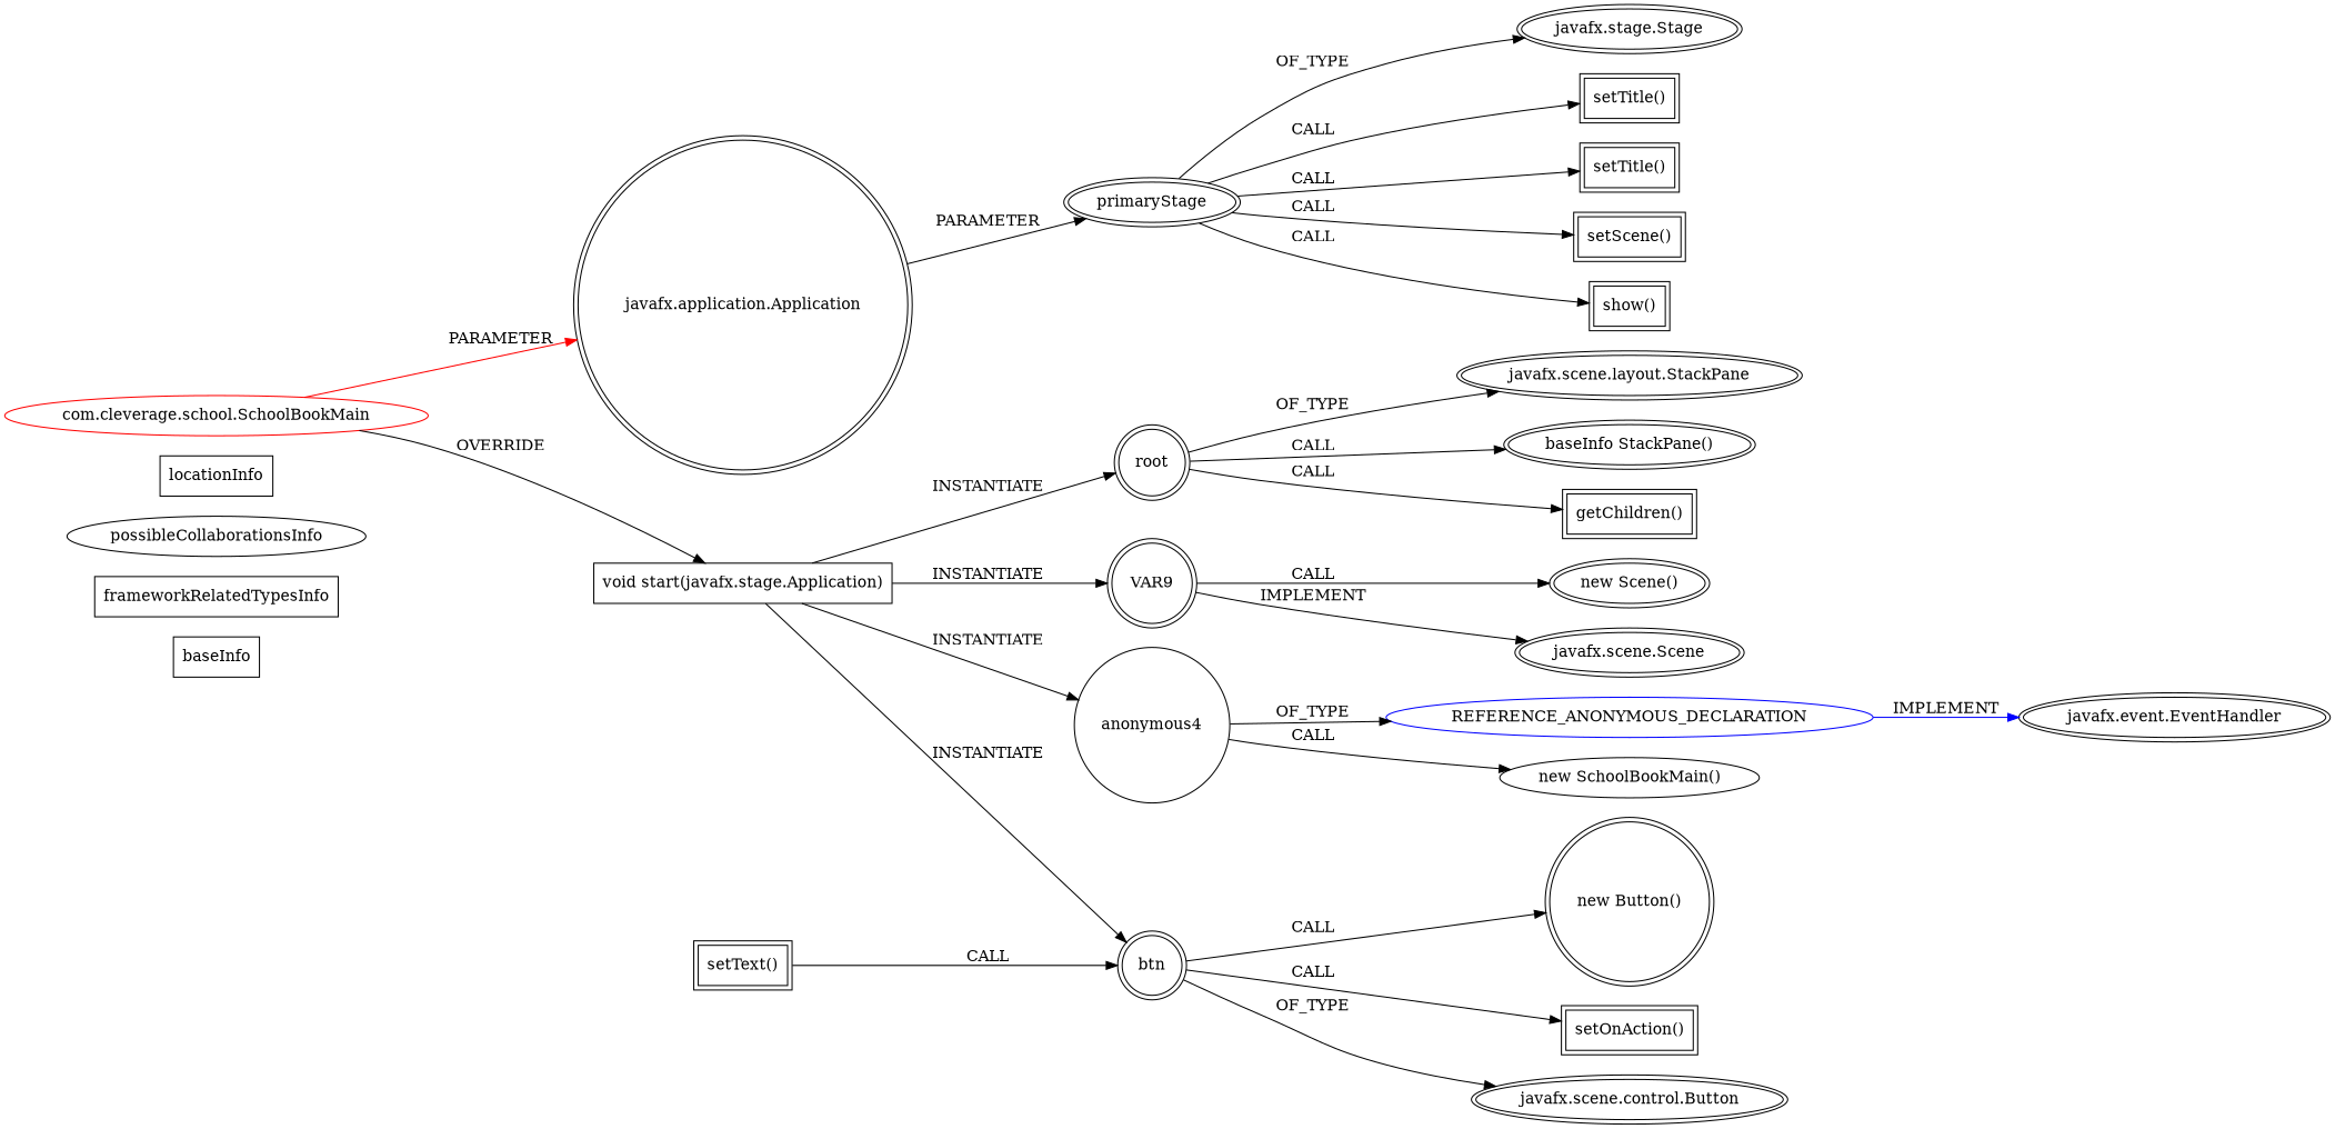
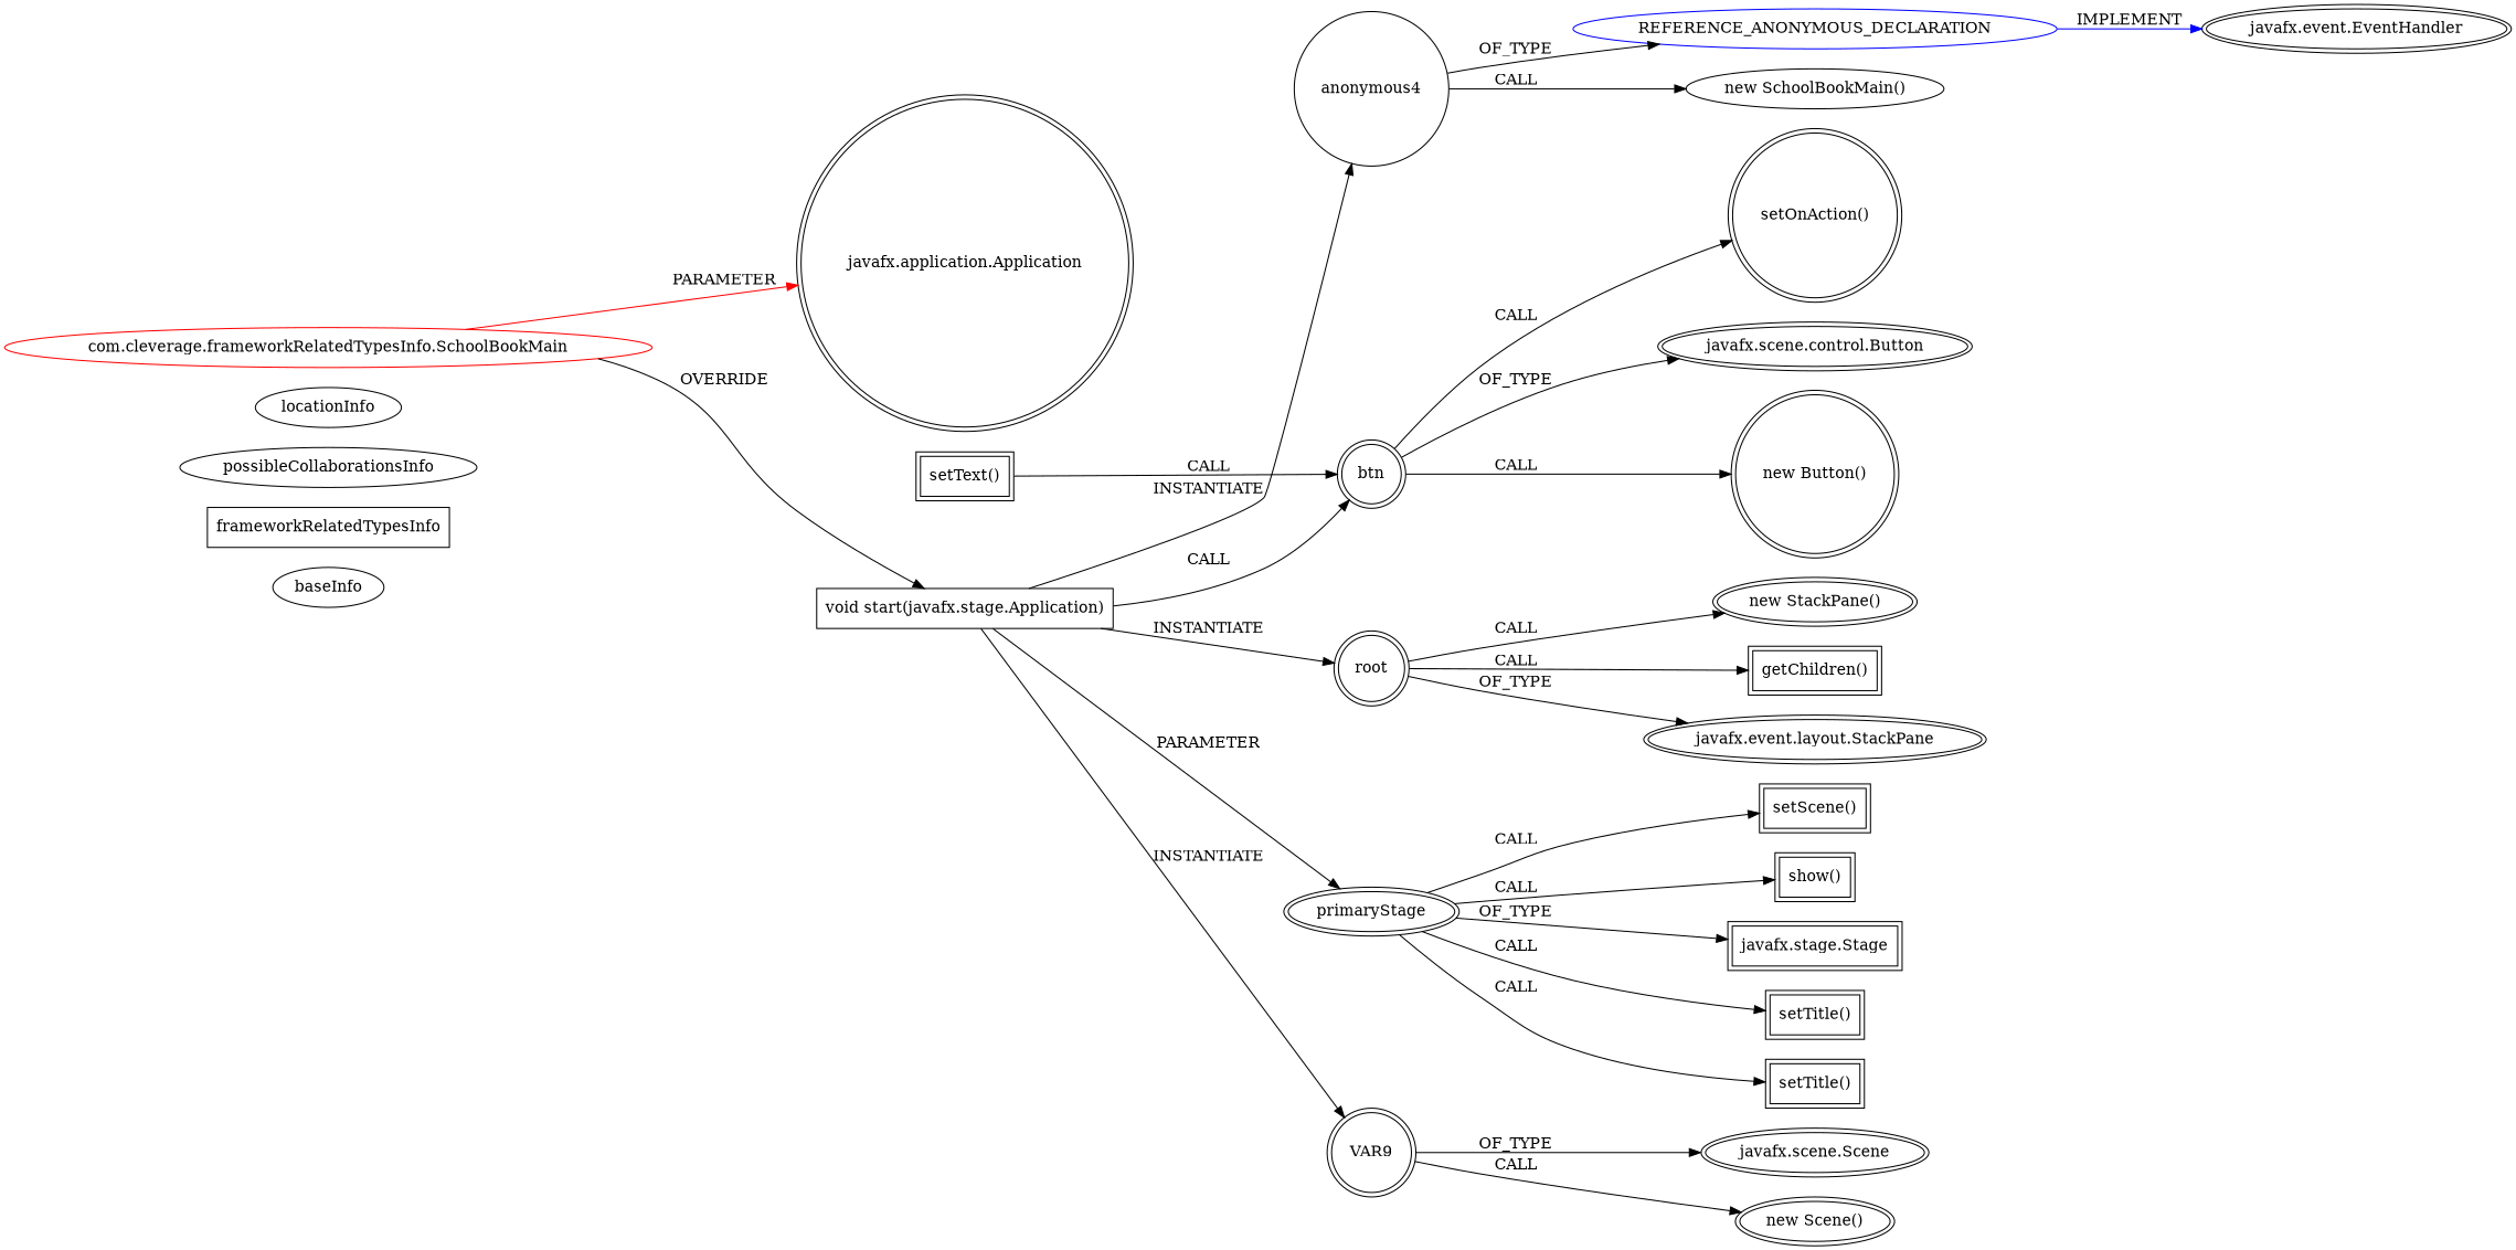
  digraph {
    rankdir=LR
    node [isFrameworkType=true vertexType=INSIDE_CALL peripheries=2]
-   baseInfo [category=extension_graph graphId=3804 isAnonymous=false possibleRelation=true shape=box isFrameworkType="" vertexType="" peripheries=""]
+   baseInfo [category=extension_graph graphId=3804 isAnonymous=false possibleRelation=true isFrameworkType="" vertexType="" peripheries=""]
    frameworkRelatedTypesInfo [0="javafx.application.Application" shape=box isFrameworkType="" vertexType="" peripheries=""]
    possibleCollaborationsInfo [0="3804~OVERRIDING_METHOD_DECLARATION-INSTANTIATION-~javafx.application.Application ~javafx.event.EventHandler ~false~true" isFrameworkType="" vertexType="" peripheries=""]
-   locationInfo [contextSignature=SchoolBookMain filePath="/olmetadavid-schoolbook/schoolbook-master/src/com/cleverage/school/SchoolBookMain.java" graphId=3804 projectName="olmetadavid-schoolbook" shape=box isFrameworkType="" vertexType="" peripheries=""]
-   n5 [color=red isFrameworkType=false label="com.cleverage.school.SchoolBookMain" vertexType=ROOT_CLIENT_CLASS_DECLARATION peripheries=""]
+   locationInfo [contextSignature=SchoolBookMain filePath="/olmetadavid-schoolbook/schoolbook-master/src/com/cleverage/school/SchoolBookMain.java" graphId=3804 projectName="olmetadavid-schoolbook" isFrameworkType="" vertexType="" peripheries=""]
+   n5 [color=red isFrameworkType=false label="com.cleverage.frameworkRelatedTypesInfo.SchoolBookMain" vertexType=ROOT_CLIENT_CLASS_DECLARATION peripheries=""]
    n6 [label="javafx.application.Application" shape=circle vertexType=FRAMEWORK_CLASS_TYPE]
    n7 [isFrameworkType=false label="void start(javafx.stage.Application)" shape=box vertexType=OVERRIDING_METHOD_DECLARATION peripheries=""]
    n8 [label=primaryStage vertexType=PARAMETER_DECLARATION]
    n9 [label=btn shape=circle vertexType=VARIABLE_EXPRESION]
    n10 [isFrameworkType=false label=anonymous4 shape=circle vertexType=VARIABLE_EXPRESION peripheries=""]
    n11 [label=root shape=circle vertexType=VARIABLE_EXPRESION]
    n12 [label=VAR9 shape=circle vertexType=VARIABLE_EXPRESION]
-   n13 [label="javafx.stage.Stage" vertexType=FRAMEWORK_CLASS_TYPE]
+   n13 [label="javafx.stage.Stage" vertexType=FRAMEWORK_CLASS_TYPE shape=box]
    n14 [label="setTitle()" shape=box]
    n15 [label="setTitle()" shape=box]
    n16 [label="setScene()" shape=box]
    n17 [label="show()" shape=box]
    n18 [label="javafx.scene.control.Button" vertexType=FRAMEWORK_CLASS_TYPE]
    n19 [label="new Button()" shape=circle vertexType=CONSTRUCTOR_CALL]
-   n20 [label="setOnAction()" shape=box]
+   n20 [label="setOnAction()" shape=circle]
    n21 [color=blue isFrameworkType=false label=REFERENCE_ANONYMOUS_DECLARATION vertexType=REFERENCE_ANONYMOUS_DECLARATION peripheries=""]
    n22 [isFrameworkType=false label="new SchoolBookMain()" vertexType=CONSTRUCTOR_CALL peripheries=""]
-   n23 [label="javafx.scene.layout.StackPane" vertexType=FRAMEWORK_CLASS_TYPE]
-   n24 [label="baseInfo StackPane()" vertexType=CONSTRUCTOR_CALL]
+   n23 [label="javafx.event.layout.StackPane" vertexType=FRAMEWORK_CLASS_TYPE]
+   n24 [label="new StackPane()" vertexType=CONSTRUCTOR_CALL]
    n25 [label="getChildren()" shape=box]
    n26 [label="javafx.scene.Scene" vertexType=FRAMEWORK_CLASS_TYPE]
    n27 [label="new Scene()" vertexType=CONSTRUCTOR_CALL]
    n28 [label="setText()" shape=box]
    n29 [label="javafx.event.EventHandler" vertexType=FRAMEWORK_INTERFACE_TYPE]
    n5 -> n6 [color=red label=PARAMETER]
    n5 -> n7 [label=OVERRIDE]
-   n6 -> n8 [label=PARAMETER]
-   n7 -> n9 [label=INSTANTIATE]
+   n7 -> n8 [label=PARAMETER]
+   n7 -> n9 [label=CALL]
    n7 -> n10 [label=INSTANTIATE]
    n7 -> n11 [label=INSTANTIATE]
    n7 -> n12 [label=INSTANTIATE]
    n8 -> n13 [label=OF_TYPE]
    n8 -> n14 [label=CALL]
    n8 -> n15 [label=CALL]
    n8 -> n16 [label=CALL]
    n8 -> n17 [label=CALL]
    n9 -> n18 [label=OF_TYPE]
    n9 -> n19 [label=CALL]
    n9 -> n20 [label=CALL]
    n10 -> n21 [label=OF_TYPE]
    n10 -> n22 [label=CALL]
    n11 -> n23 [label=OF_TYPE]
    n11 -> n24 [label=CALL]
    n11 -> n25 [label=CALL]
-   n12 -> n26 [label=IMPLEMENT]
+   n12 -> n26 [label=OF_TYPE]
    n12 -> n27 [label=CALL]
    n21 -> n29 [color=blue label=IMPLEMENT]
    n28 -> n9 [label=CALL]
  }
